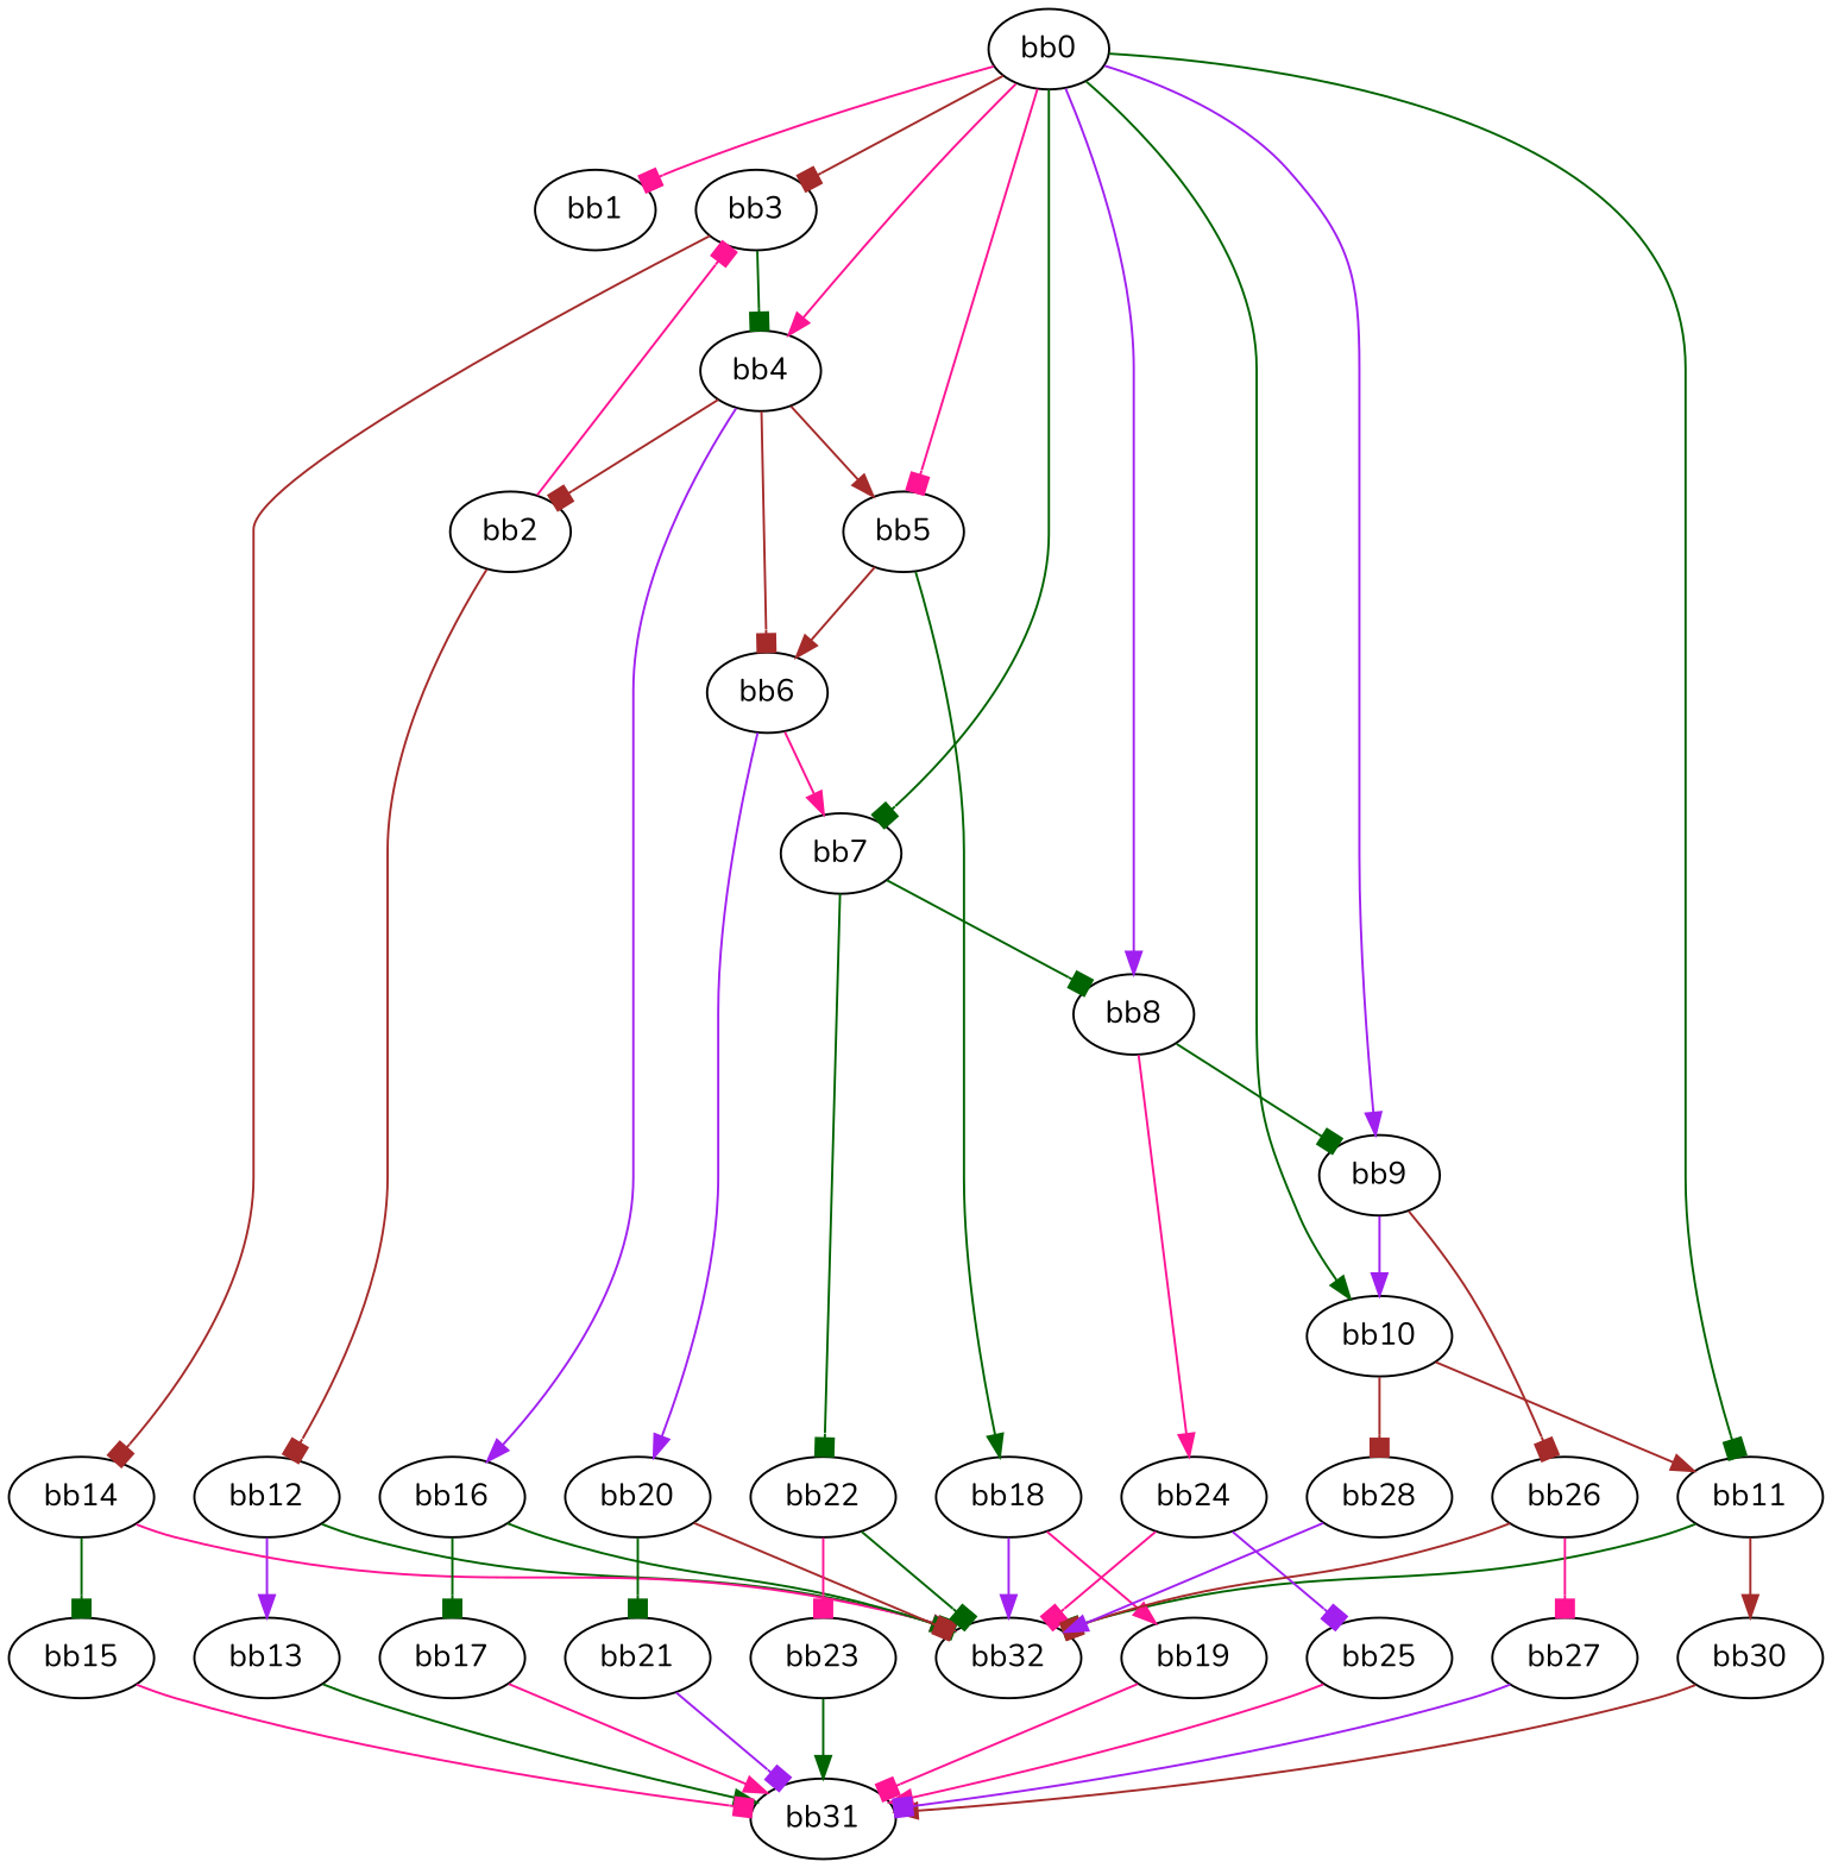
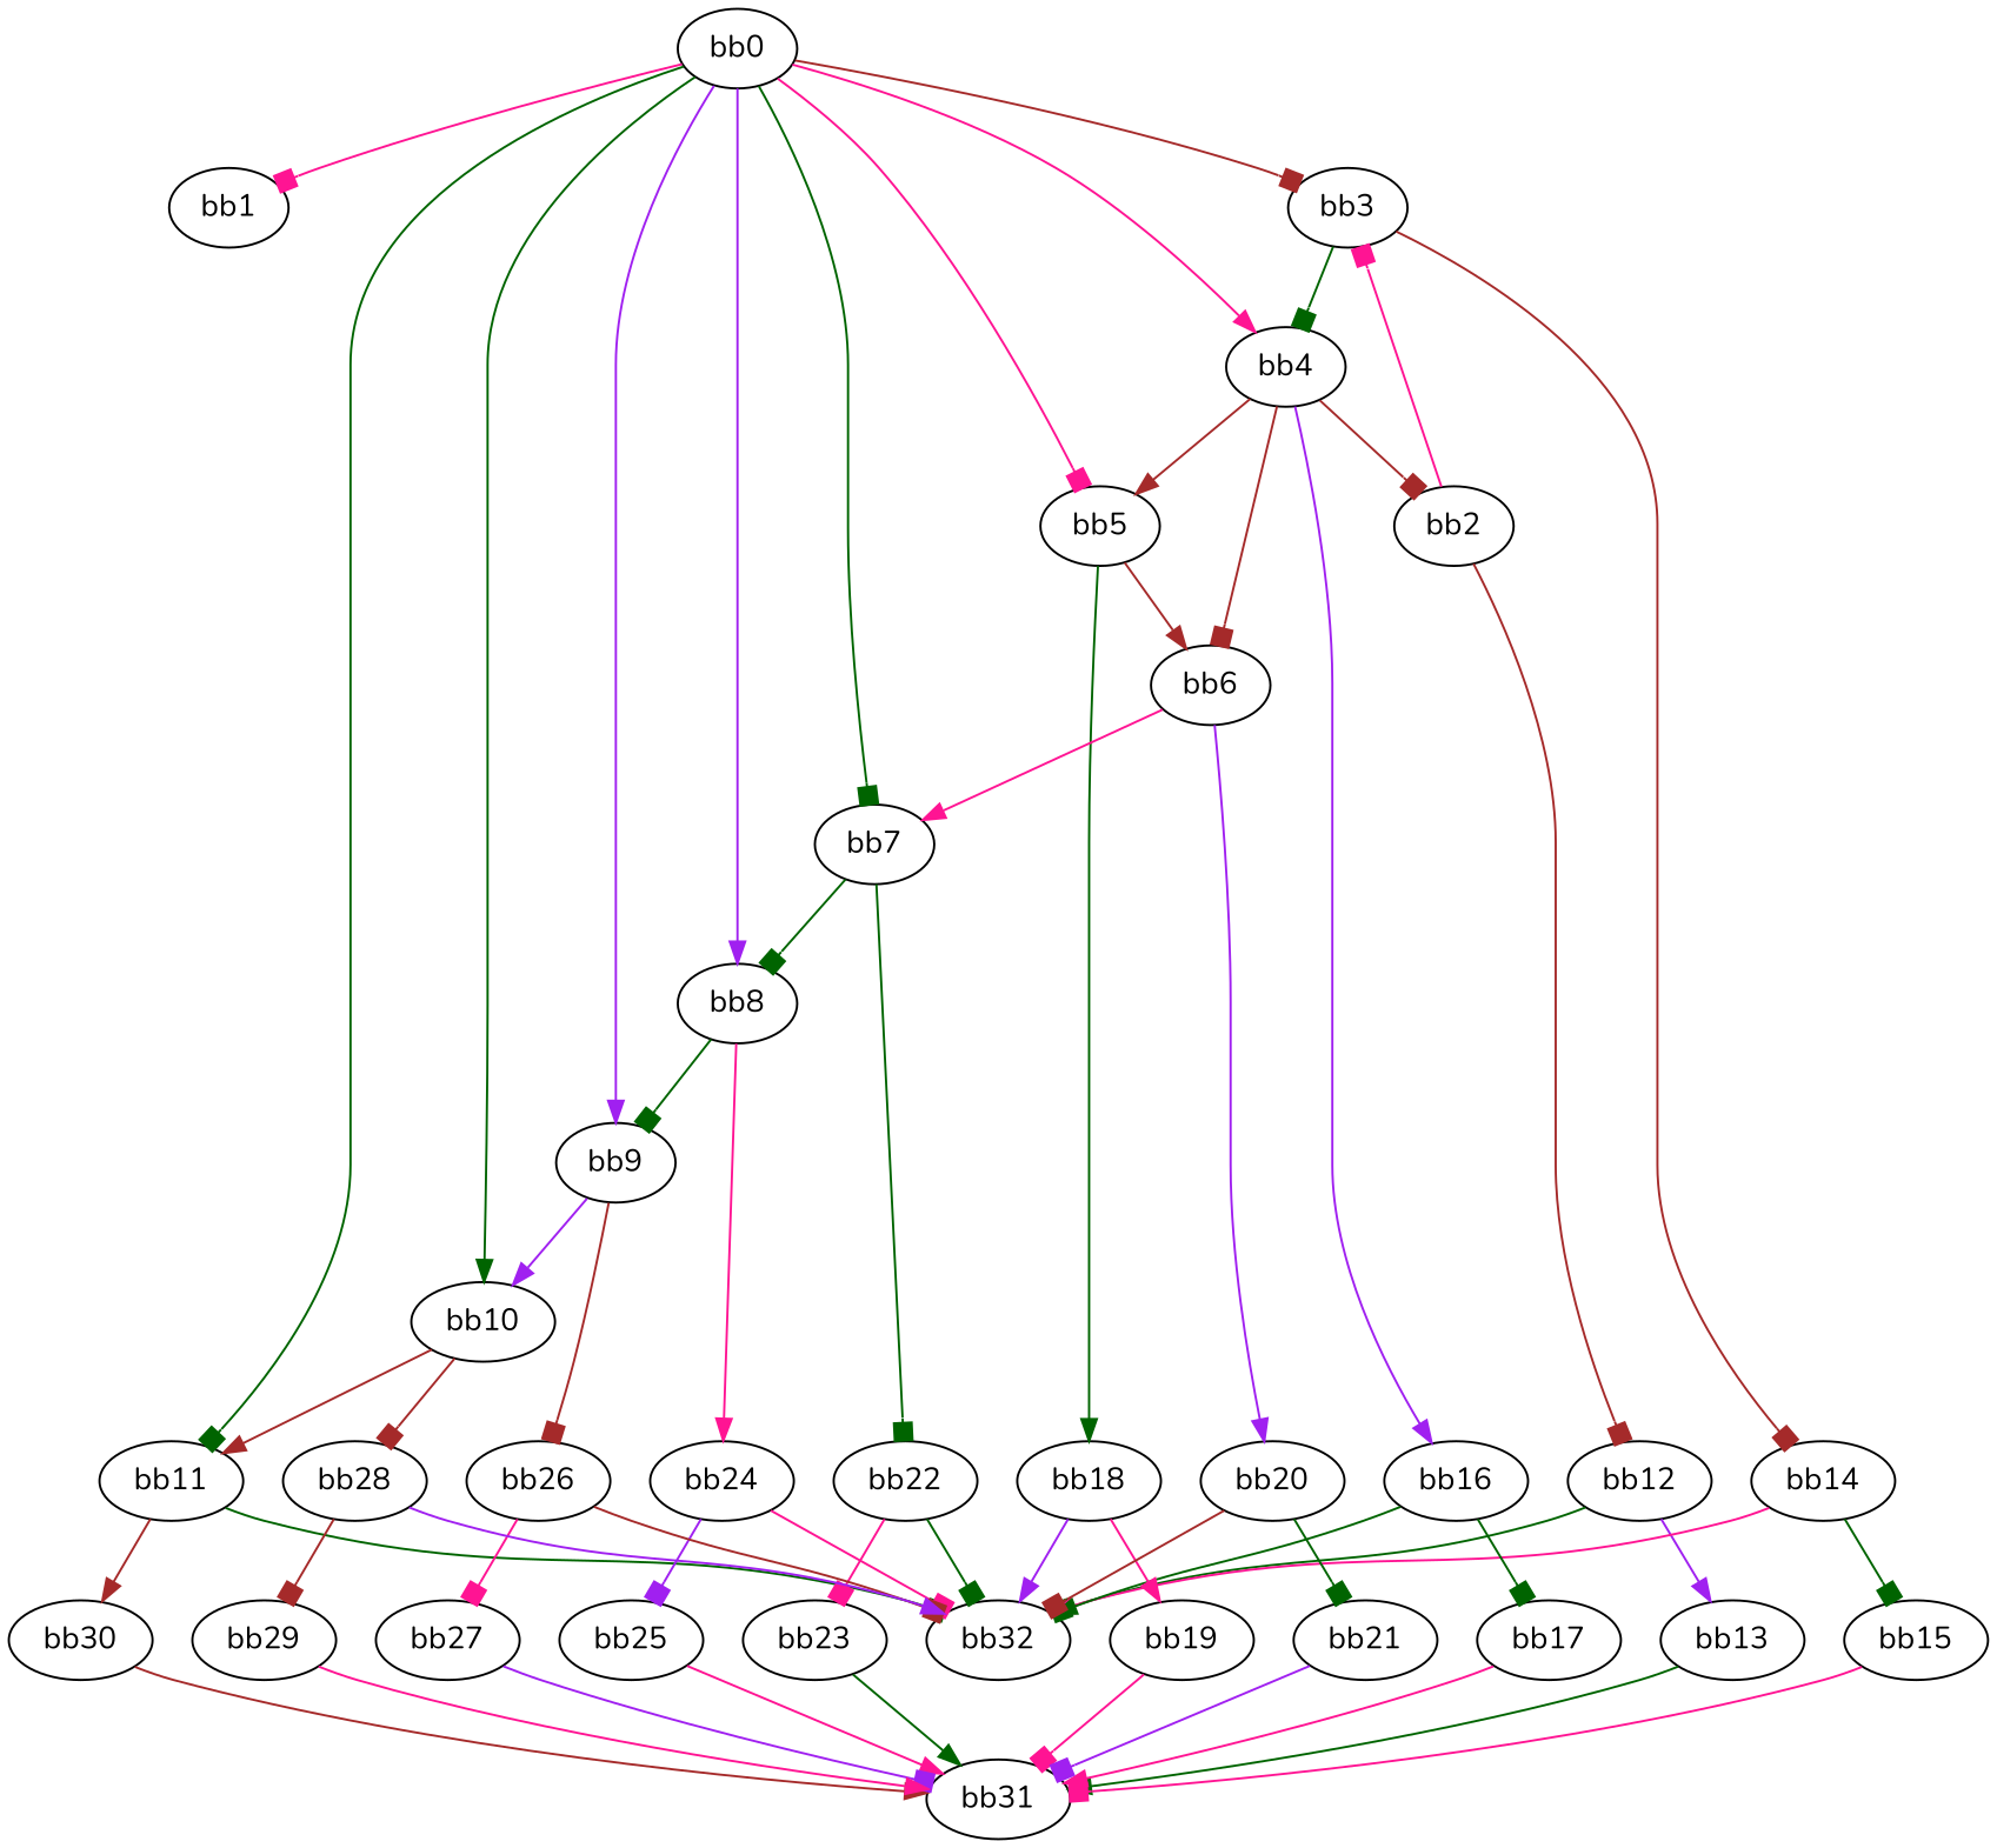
  digraph {
    fontname=Nunito
    node [fontname=Nunito]
    edge [arrowhead=box color=darkgreen fontname=Nunito]
    n1 [label="bb0\l"]
    n2 [label="bb1\l"]
    n3 [label="bb3\l"]
    n4 [label="bb4\l"]
    n5 [label="bb5\l"]
    n6 [label="bb7\l"]
    n7 [label="bb8\l"]
    n8 [label="bb9\l"]
    n9 [label="bb10\l"]
    n10 [label="bb11\l"]
    n11 [label="bb2\l"]
    n12 [label="bb12\l"]
    n13 [label="bb14\l"]
    n14 [label="bb6\l"]
    n15 [label="bb16\l"]
    n16 [label="bb18\l"]
    n17 [label="bb20\l"]
    n18 [label="bb22\l"]
    n19 [label="bb24\l"]
    n20 [label="bb26\l"]
    n21 [label="bb28\l"]
    n22 [label="bb30\l"]
    n23 [label="bb32\l"]
    n24 [label="bb13\l"]
    n25 [label="bb15\l"]
    n26 [label="bb17\l"]
    n27 [label="bb19\l"]
    n28 [label="bb21\l"]
    n29 [label="bb23\l"]
    n30 [label="bb25\l"]
    n31 [label="bb27\l"]
+   n32 [label="bb29\l"]
    n33 [label="bb31\l"]
    n1 -> n2 [color=deeppink]
    n1 -> n3 [color=brown]
    n1 -> n4 [arrowhead=normal color=deeppink]
    n1 -> n5 [color=deeppink]
    n1 -> n6
    n1 -> n7 [arrowhead=normal color=purple]
    n1 -> n8 [arrowhead=normal color=purple]
    n1 -> n9 [arrowhead=normal]
    n1 -> n10
    n3 -> n4
    n3 -> n13 [color=brown]
    n4 -> n5 [arrowhead=normal color=brown]
    n4 -> n11 [color=brown]
    n4 -> n14 [color=brown]
    n4 -> n15 [arrowhead=normal color=purple]
    n5 -> n14 [arrowhead=normal color=brown]
    n5 -> n16 [arrowhead=normal]
    n6 -> n7
    n6 -> n18
    n7 -> n8
    n7 -> n19 [arrowhead=normal color=deeppink]
    n8 -> n9 [arrowhead=normal color=purple]
    n8 -> n20 [color=brown]
    n9 -> n10 [arrowhead=normal color=brown]
    n9 -> n21 [color=brown]
    n10 -> n22 [arrowhead=normal color=brown]
    n10 -> n23
    n11 -> n3 [color=deeppink]
    n11 -> n12 [color=brown]
    n12 -> n23
    n12 -> n24 [arrowhead=normal color=purple]
    n13 -> n23 [arrowhead=normal color=deeppink]
    n13 -> n25
    n14 -> n6 [arrowhead=normal color=deeppink]
    n14 -> n17 [arrowhead=normal color=purple]
    n15 -> n23 [arrowhead=normal]
    n15 -> n26
    n16 -> n23 [arrowhead=normal color=purple]
    n16 -> n27 [arrowhead=normal color=deeppink]
    n17 -> n23 [color=brown]
    n17 -> n28
    n18 -> n23
    n18 -> n29 [color=deeppink]
    n19 -> n23 [color=deeppink]
    n19 -> n30 [color=purple]
    n20 -> n23 [color=brown]
    n20 -> n31 [color=deeppink]
    n21 -> n23 [arrowhead=normal color=purple]
+   n21 -> n32 [color=brown]
    n22 -> n33 [arrowhead=normal color=brown]
    n24 -> n33 [arrowhead=normal]
    n25 -> n33 [color=deeppink]
    n26 -> n33 [arrowhead=normal color=deeppink]
    n27 -> n33 [color=deeppink]
    n28 -> n33 [color=purple]
    n29 -> n33 [arrowhead=normal]
    n30 -> n33 [arrowhead=normal color=deeppink]
    n31 -> n33 [color=purple]
+   n32 -> n33 [arrowhead=normal color=deeppink]
  }
